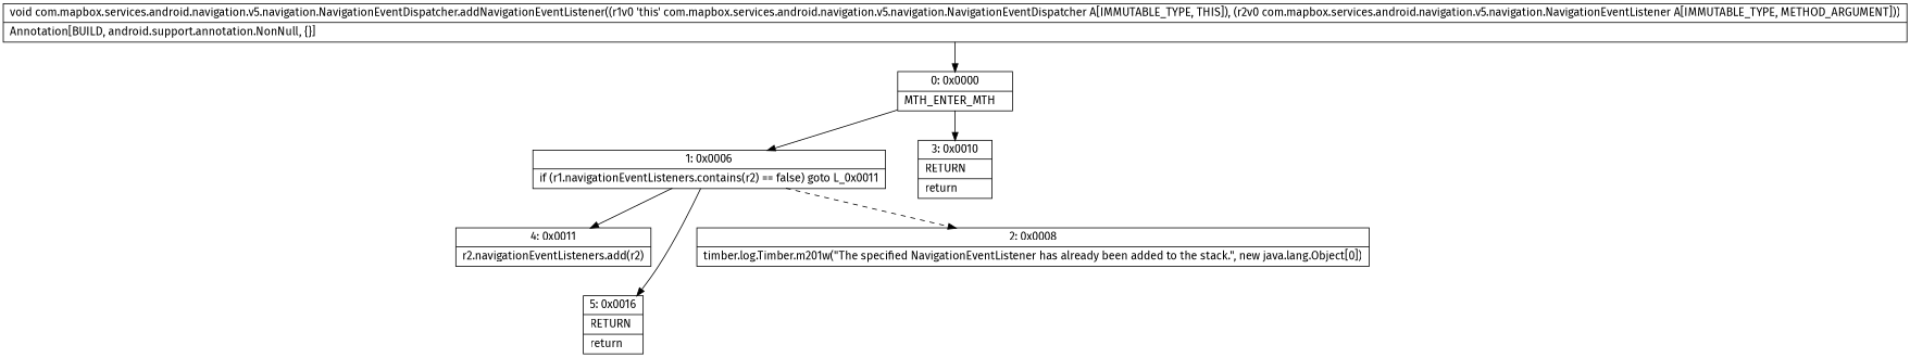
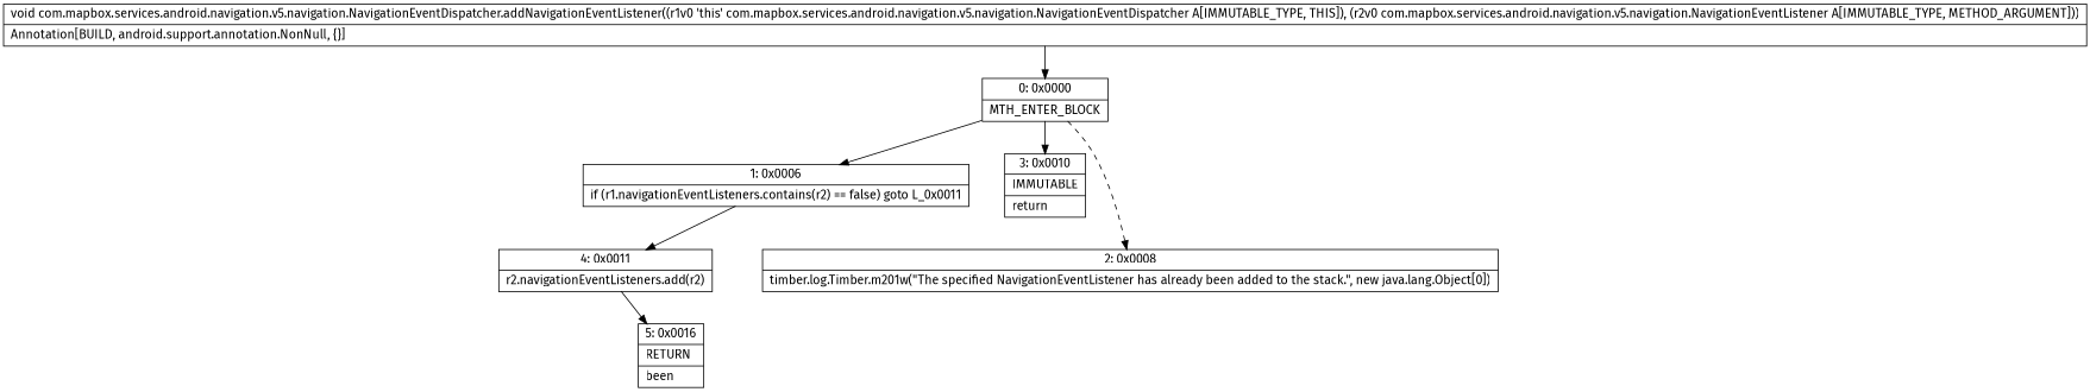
  digraph {
    fontname="Fira Sans"
    node [fontname="Fira Sans" shape=record]
    edge [fontname="Fira Sans"]
-   n1 [label="{0\:\ 0x0000|MTH_ENTER_MTH\l}"]
+   n1 [label="{0\:\ 0x0000|MTH_ENTER_BLOCK\l}"]
    n2 [label="{1\:\ 0x0006|if (r1.navigationEventListeners.contains(r2) == false) goto L_0x0011\l}"]
-   n3 [label="{3\:\ 0x0010|RETURN\l|return\l}"]
+   n3 [label="{3\:\ 0x0010|IMMUTABLE\l|return\l}"]
    n4 [label="{2\:\ 0x0008|timber.log.Timber.m201w(\"The specified NavigationEventListener has already been added to the stack.\", new java.lang.Object[0])\l}"]
    n5 [label="{4\:\ 0x0011|r2.navigationEventListeners.add(r2)\l}"]
-   n6 [label="{5\:\ 0x0016|RETURN\l|return\l}"]
+   n6 [label="{5\:\ 0x0016|RETURN\l|been\l}"]
    n7 [label="{void com.mapbox.services.android.navigation.v5.navigation.NavigationEventDispatcher.addNavigationEventListener((r1v0 'this' com.mapbox.services.android.navigation.v5.navigation.NavigationEventDispatcher A[IMMUTABLE_TYPE, THIS]), (r2v0 com.mapbox.services.android.navigation.v5.navigation.NavigationEventListener A[IMMUTABLE_TYPE, METHOD_ARGUMENT]))  | Annotation[BUILD, android.support.annotation.NonNull, \{\}]\l}"]
    n1 -> n2
    n1 -> n3
-   n2 -> n4 [style=dashed]
+   n1 -> n4 [style=dashed]
    n2 -> n5
-   n2 -> n6
+   n5 -> n6
    n7 -> n1
  }
